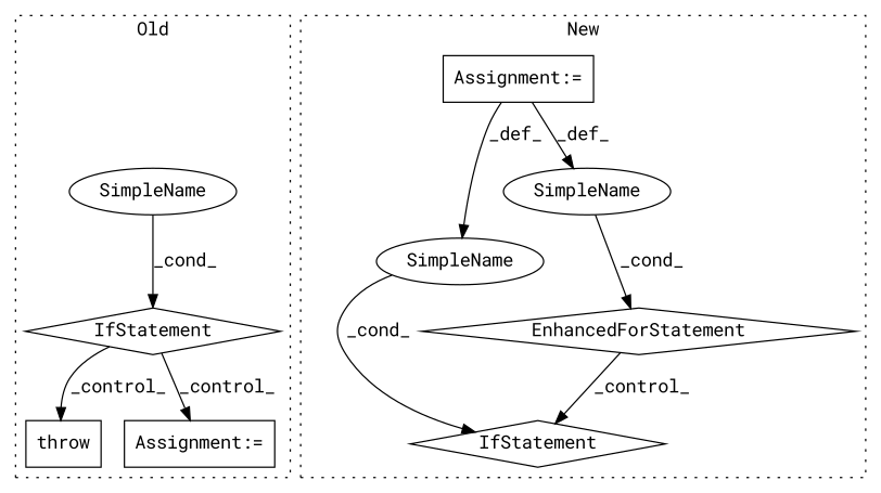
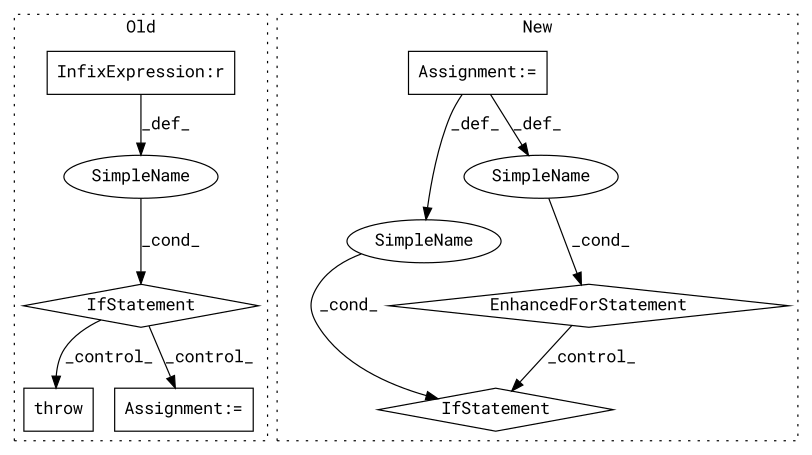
  digraph {
    fontname="Roboto Mono"
    node [a=42 fontname="Roboto Mono" shape=box]
    edge [fontname="Roboto Mono"]
    n1 [a=53 l=6 label=throw s=12839]
    n2 [a=25 l="4,2" label=IfStatement s="12802,12827" shape=diamond]
    n3 [label=SimpleName shape=ellipse]
+   n4 [a=27 l=4 label="InfixExpression:r" s=12815]
    n5 [a=7 l=1 label="Assignment:=" s=13116]
    n6 [a=25 l="4,2" label=IfStatement s="6472,6501" shape=diamond]
    n7 [label=SimpleName shape=ellipse]
    n8 [l=2 label=SimpleName s=6430 shape=ellipse]
    n9 [a=7 l="65,2" label="Assignment:=" s="6361,6462"]
    n10 [a=70 l="65,2" label=EnhancedForStatement s="6361,6462" shape=diamond]
    subgraph cluster_1 {
      label=Old
      style=dotted
      n1
      n2
      n3
+     n4
      n5
    }
    subgraph cluster_2 {
      label=New
      style=dotted
      n6
      n7
      n8
      n9
      n10
    }
    n2 -> n1 [label=_control_]
    n2 -> n5 [label=_control_]
    n3 -> n2 [label=_cond_]
+   n4 -> n3 [label=_def_]
    n7 -> n6 [label=_cond_]
    n8 -> n10 [label=_cond_]
    n9 -> n7 [label=_def_]
    n9 -> n8 [label=_def_]
    n10 -> n6 [label=_control_]
  }
